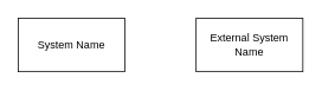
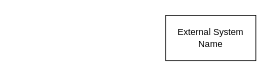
  <mxCell id="0" />
  <mxCell id="1" parent="0" />
- <mxCell id="2" value="System Name" style="rounded=0;whiteSpace=wrap;html=1;" vertex="1" parent="1"><mxGeometry x="20" y="20" width="120" height="60" as="geometry" /></mxCell>
  <mxCell id="3" value="External System Name" style="rounded=0;whiteSpace=wrap;html=1;" vertex="1" parent="1"><mxGeometry x="220" y="20" width="120" height="60" as="geometry" /></mxCell>
